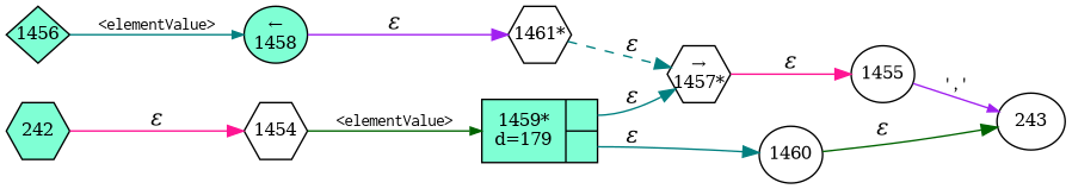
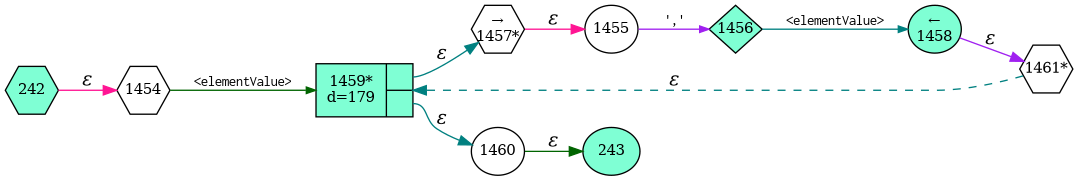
  digraph {
    rankdir=LR
    node [fillcolor=aquamarine fixedsize=true fontsize=11 shape=ellipse style=filled peripheries=1]
    edge [color=teal fontname="Times-Italic"]
-   n1 [fillcolor=white label=243 width=.6 peripheries=""]
+   n1 [label=243 width=.6 peripheries=""]
    n2 [label=1456 shape=diamond width=.55]
    n3 [label="&larr;\n1458" width=.55]
    n4 [fillcolor=white label="1461*" shape=hexagon width=.55]
    n5 [fillcolor=white label="&rarr;\n1457*" shape=hexagon width=.55]
    n6 [fillcolor=white label=1455 width=.55]
    n7 [label=242 shape=hexagon width=.55]
    n8 [fillcolor=white label=1454 shape=hexagon width=.55]
    n9 [fixedsize=false label="{1459*\nd=179|{<p0>|<p1>}}" shape=record]
    n10 [fillcolor=white label=1460 width=.55]
    n2 -> n3 [arrowhead=normal arrowsize=.7 fontname=Courier fontsize=11 label="<elementValue>"]
    n3 -> n4 [color=purple label="&epsilon;"]
-   n4 -> n5 [label="&epsilon;" style=dashed]
+   n4 -> n9 [label="&epsilon;" style=dashed]
    n5 -> n6 [color=deeppink label="&epsilon;"]
-   n6 -> n1 [arrowhead=normal arrowsize=.7 color=purple fontname=Courier fontsize=11 label="','"]
+   n6 -> n2 [arrowhead=normal arrowsize=.7 color=purple fontname=Courier fontsize=11 label="','"]
    n7 -> n8 [color=deeppink label="&epsilon;"]
    n8 -> n9 [arrowhead=normal arrowsize=.7 color=darkgreen fontname=Courier fontsize=11 label="<elementValue>"]
    n9 -> n5 [label="&epsilon;" tailport=p0]
    n9 -> n10 [label="&epsilon;" tailport=p1]
    n10 -> n1 [color=darkgreen label="&epsilon;"]
  }
